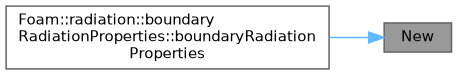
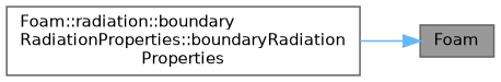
  digraph {
    rankdir=RL
    node [fontname=Helvetica fontsize=10 shape=box style=filled]
-   n1 [color=gray40 fillcolor=grey60 fontcolor=black height=0.2 label=New width=0.4]
+   n1 [color=gray40 fillcolor=grey60 fontcolor=black height=0.2 label=Foam width=0.4]
    n2 [color=grey40 fillcolor=white height=0.2 label="Foam::radiation::boundary\lRadiationProperties::boundaryRadiation\lProperties" width=0.4]
    n1 -> n2 [color=steelblue1 dir=back fontname=Helvetica fontsize=10 labelfontname=Helvetica labelfontsize=10 style=solid]
  }
